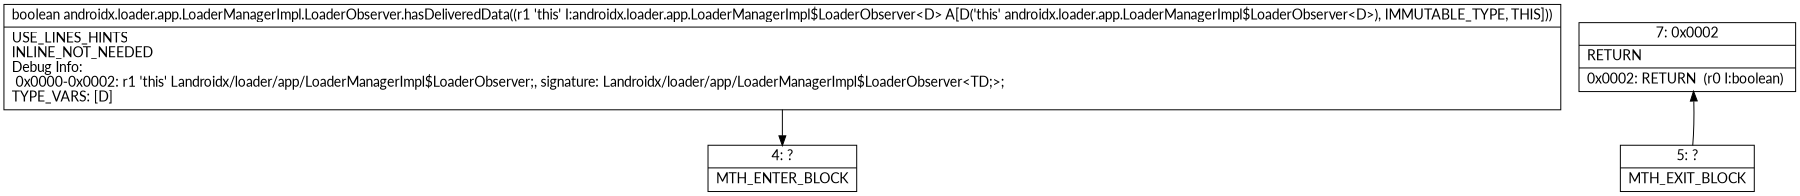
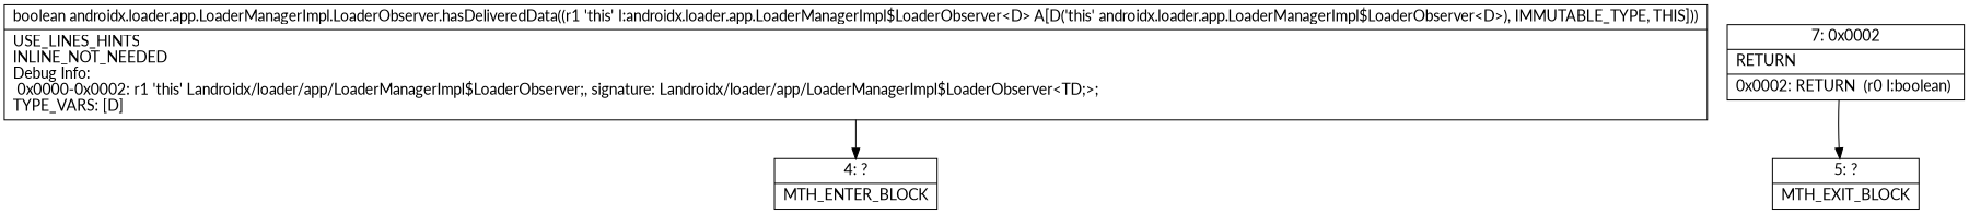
  digraph {
    fontname=Lato
    node [fontname=Lato shape=record]
    edge [fontname=Lato]
    n1 [label="{4\:\ ?|MTH_ENTER_BLOCK\l}"]
    n2 [label="{7\:\ 0x0002|RETURN\l|0x0002: RETURN  (r0 I:boolean) \l}"]
    n3 [label="{5\:\ ?|MTH_EXIT_BLOCK\l}"]
    n4 [label="{boolean androidx.loader.app.LoaderManagerImpl.LoaderObserver.hasDeliveredData((r1 'this' I:androidx.loader.app.LoaderManagerImpl$LoaderObserver\<D\> A[D('this' androidx.loader.app.LoaderManagerImpl$LoaderObserver\<D\>), IMMUTABLE_TYPE, THIS]))  | USE_LINES_HINTS\lINLINE_NOT_NEEDED\lDebug Info:\l  0x0000\-0x0002: r1 'this' Landroidx\/loader\/app\/LoaderManagerImpl$LoaderObserver;, signature: Landroidx\/loader\/app\/LoaderManagerImpl$LoaderObserver\<TD;\>;\lTYPE_VARS: [D]\l}"]
-   n3 -> n2
+   n2 -> n3
    n4 -> n1
  }
